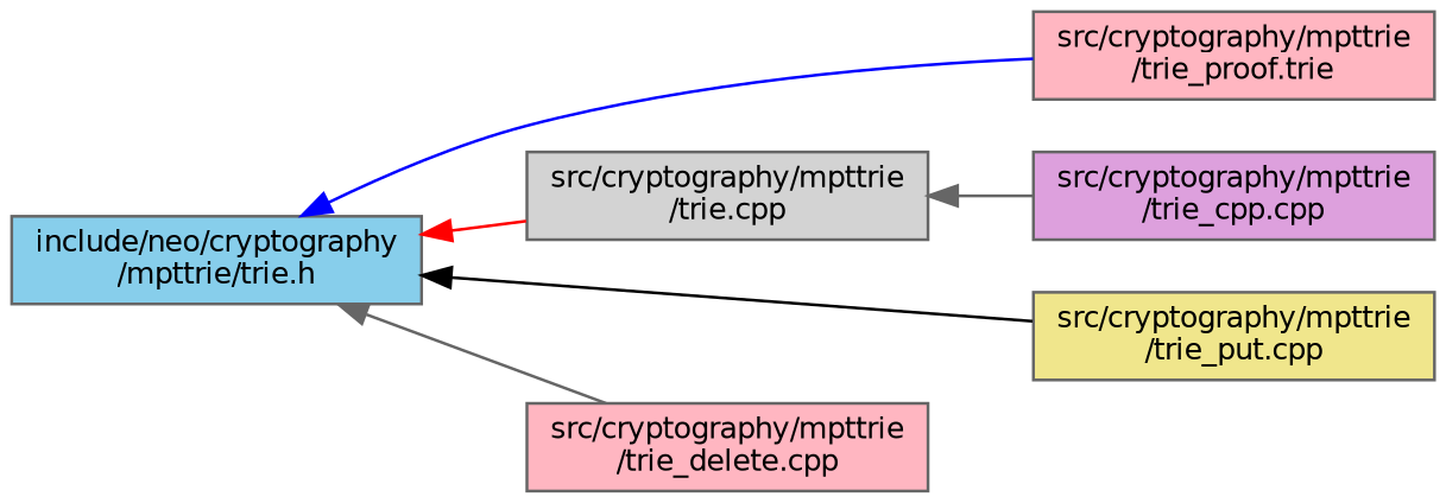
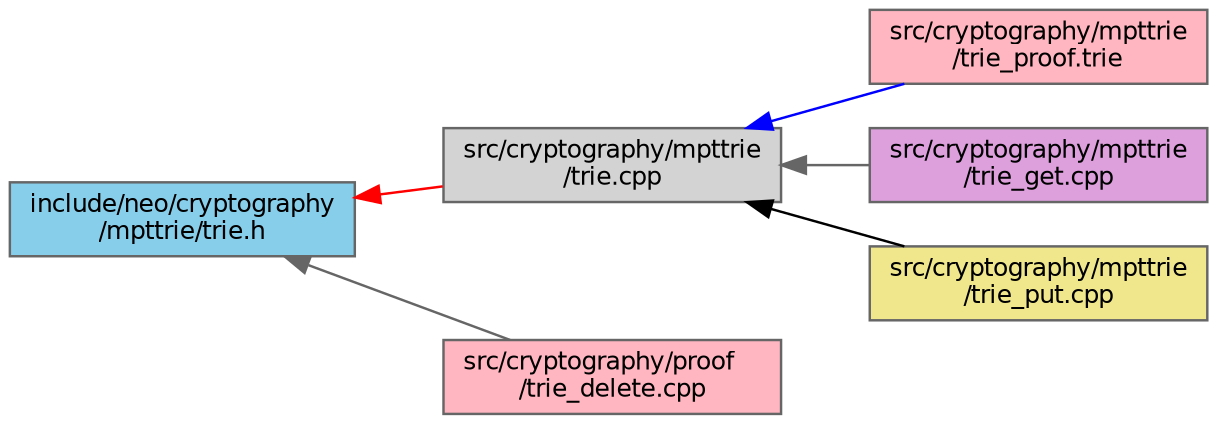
  digraph {
    rankdir=LR
    node [color=grey40 fillcolor=lightpink fontname=Helvetica fontsize=10 shape=box style=filled]
    edge [color=gray40 dir=back fontname=Helvetica fontsize=10 labelfontname=Helvetica labelfontsize=10 style=solid]
    n1 [color=gray40 fillcolor=skyblue fontcolor=black height=0.2 label="include/neo/cryptography\l/mpttrie/trie.h" width=0.4]
    n2 [fillcolor=lightgrey height=0.2 label="src/cryptography/mpttrie\l/trie.cpp" width=0.4]
-   n3 [height=0.2 label="src/cryptography/mpttrie\l/trie_delete.cpp" width=0.4]
+   n3 [height=0.2 label="src/cryptography/proof\l/trie_delete.cpp" width=0.4]
    n4 [height=0.2 label="src/cryptography/mpttrie\l/trie_proof.trie" width=0.4]
    n5 [fillcolor=khaki height=0.2 label="src/cryptography/mpttrie\l/trie_put.cpp" width=0.4]
-   n6 [fillcolor=plum height=0.2 label="src/cryptography/mpttrie\l/trie_cpp.cpp" width=0.4]
+   n6 [fillcolor=plum height=0.2 label="src/cryptography/mpttrie\l/trie_get.cpp" width=0.4]
    n1 -> n2 [color=red]
    n1 -> n3
-   n1 -> n4 [color=blue]
-   n1 -> n5 [color=black]
+   n2 -> n4 [color=blue]
+   n2 -> n5 [color=black]
    n2 -> n6
  }
